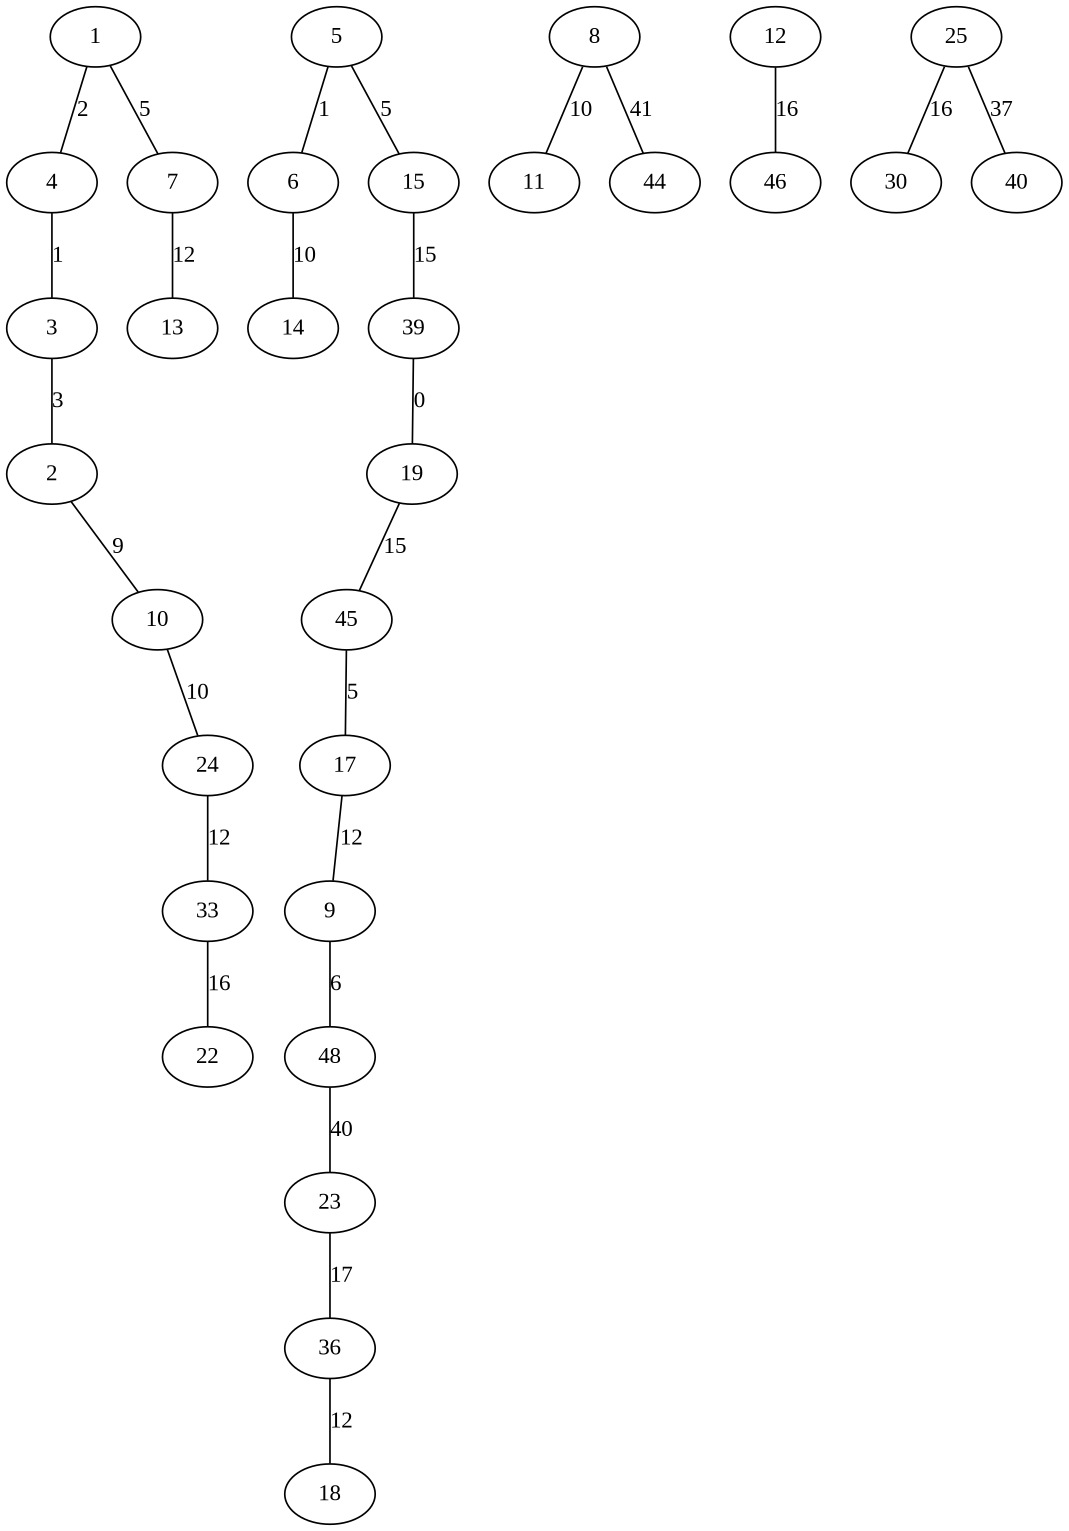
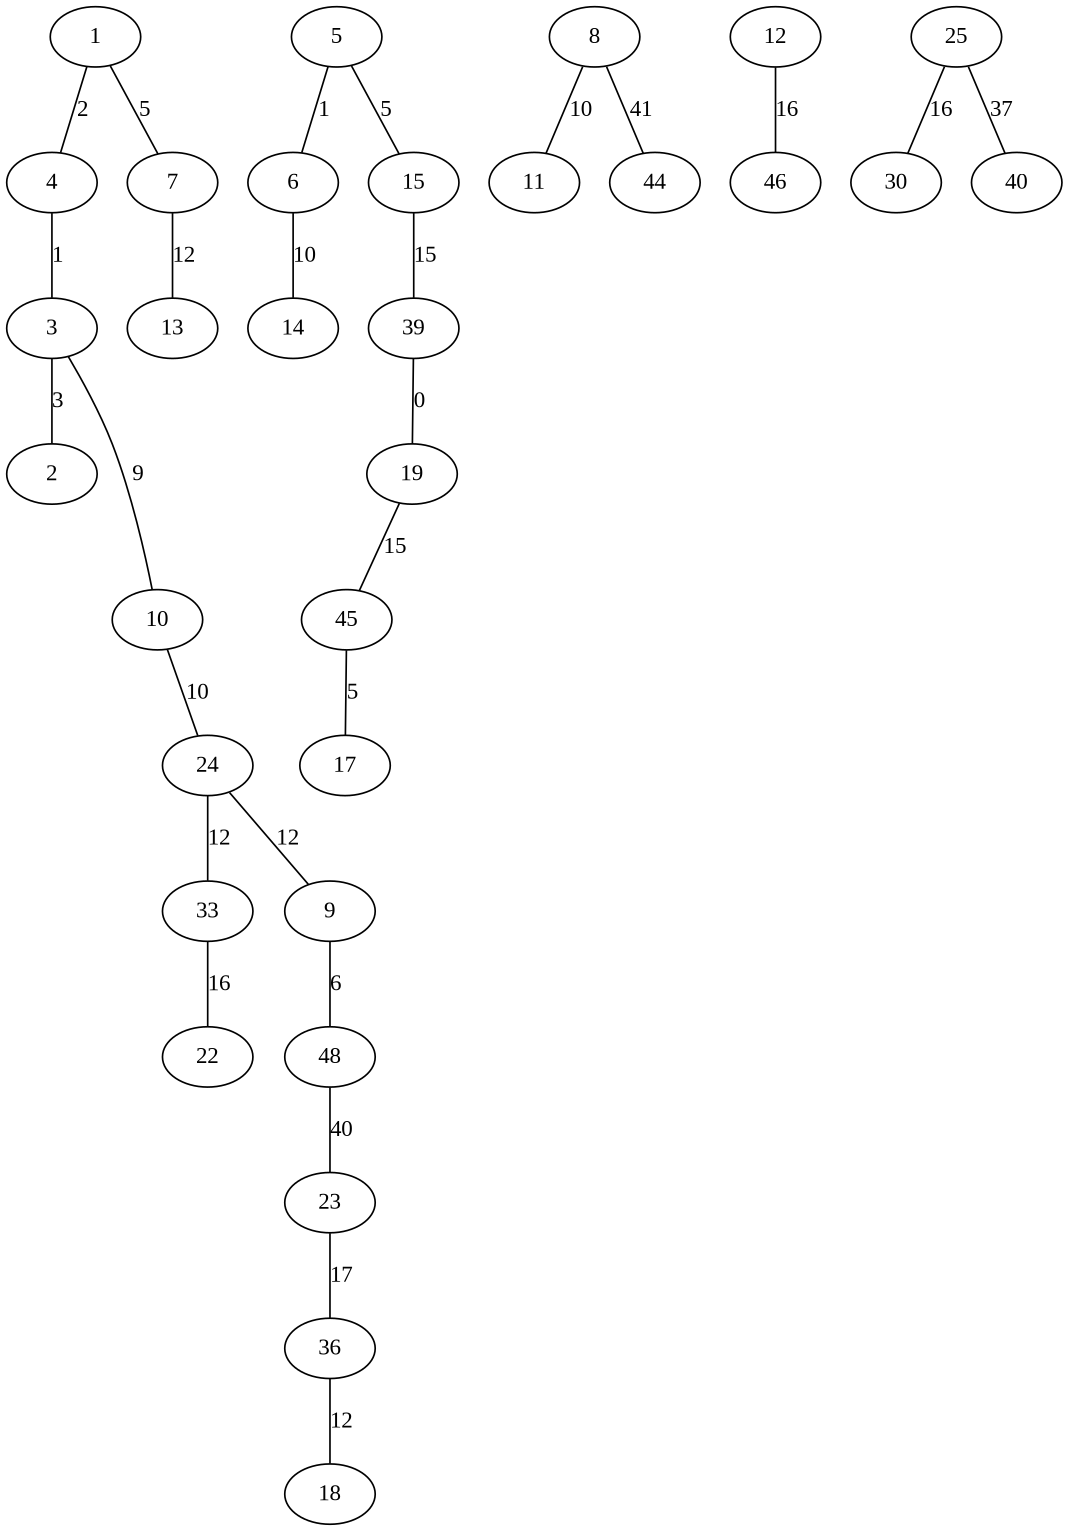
  graph {
    fontname="Liberation Serif"
    node [fontname="Liberation Serif"]
    edge [fontname="Liberation Serif"]
    1
    4
    7
    3
    13
    2
    10
    24
    33
    22
    5
    6
    15
    14
    39
    19
    45
    17
    9
    48
    23
    36
    18
    8
    11
    n26 [label=44]
    12
    46
    25
    30
    40
    1 -- 4 [label=2]
    1 -- 7 [label=5]
    4 -- 3 [label=1]
    7 -- 13 [label=12]
    3 -- 2 [label=3]
-   2 -- 10 [label=9]
+   3 -- 10 [label=9]
    10 -- 24 [label=10]
    24 -- 33 [label=12]
    33 -- 22 [label=16]
    5 -- 6 [label=1]
    5 -- 15 [label=5]
    6 -- 14 [label=10]
    15 -- 39 [label=15]
    39 -- 19 [label=0]
    19 -- 45 [label=15]
    45 -- 17 [label=5]
-   17 -- 9 [label=12]
+   24 -- 9 [label=12]
    9 -- 48 [label=6]
    48 -- 23 [label=40]
    23 -- 36 [label=17]
    36 -- 18 [label=12]
    8 -- 11 [label=10]
    8 -- n26 [label=41]
    12 -- 46 [label=16]
    25 -- 30 [label=16]
    25 -- 40 [label=37]
  }
